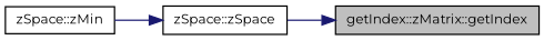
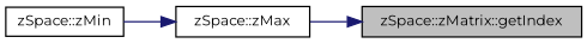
  digraph {
    fontname=Montserrat
    rankdir=RL
    node [color=black fillcolor=white fontname=Montserrat fontsize=10 shape=record style=filled]
    edge [color=midnightblue dir=back fontname=Montserrat fontsize=10 labelfontname=Helvetica labelfontsize=10 style=solid]
-   n1 [fillcolor=grey75 fontcolor=black height=0.2 label="getIndex::zMatrix::getIndex" width=0.4]
-   n2 [height=0.2 label="zSpace::zSpace" width=0.4]
+   n1 [fillcolor=grey75 fontcolor=black height=0.2 label="zSpace::zMatrix::getIndex" width=0.4]
+   n2 [height=0.2 label="zSpace::zMax" width=0.4]
    n3 [height=0.2 label="zSpace::zMin" width=0.4]
    n1 -> n2
    n2 -> n3
  }
